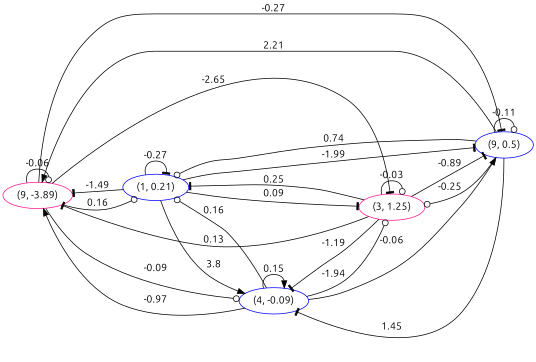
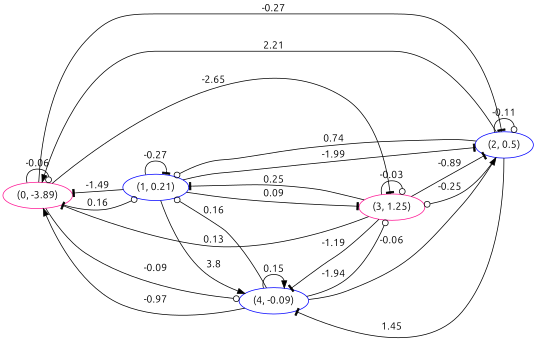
  digraph {
    fontname=Ubuntu
    rankdir=LR
    node [color=blue fontname=Ubuntu]
    edge [arrowhead=tee fontname=Ubuntu]
-   n1 [color=deeppink label="(9, -3.89)"]
+   n1 [color=deeppink label="(0, -3.89)"]
    n2 [label="(1, 0.21)"]
-   n3 [label="(9, 0.5)"]
+   n3 [label="(2, 0.5)"]
    n4 [color=deeppink label="(3, 1.25)"]
    n5 [label="(4, -0.09)"]
    n1 -> n1 [arrowhead=odot label=-0.06]
    n1 -> n2 [arrowhead=odot label=0.16]
    n1 -> n3 [label=-0.27]
    n1 -> n4 [label=-2.65]
    n1 -> n5 [arrowhead=odot label=-0.09]
    n2 -> n1 [label=-1.49]
    n2 -> n2 [label=-0.27]
    n2 -> n3 [label=-1.99]
    n2 -> n4 [label=0.09]
    n2 -> n5 [arrowhead=normal label=3.8]
    n3 -> n1 [arrowhead=normal label=2.21]
    n3 -> n2 [arrowhead=odot label=0.74]
    n3 -> n3 [arrowhead=odot label=-0.11]
    n3 -> n4 [arrowhead=odot label=-0.25]
    n3 -> n5 [label=1.45]
    n4 -> n1 [label=0.13]
    n4 -> n2 [label=0.25]
    n4 -> n3 [label=-0.89]
    n4 -> n4 [arrowhead=odot label=-0.03]
    n4 -> n5 [label=-1.19]
    n5 -> n1 [arrowhead=normal label=-0.97]
    n5 -> n2 [arrowhead=odot label=0.16]
    n5 -> n3 [arrowhead=normal label=-0.06]
    n5 -> n4 [arrowhead=odot label=-1.94]
    n5 -> n5 [arrowhead=normal label=0.15]
  }
